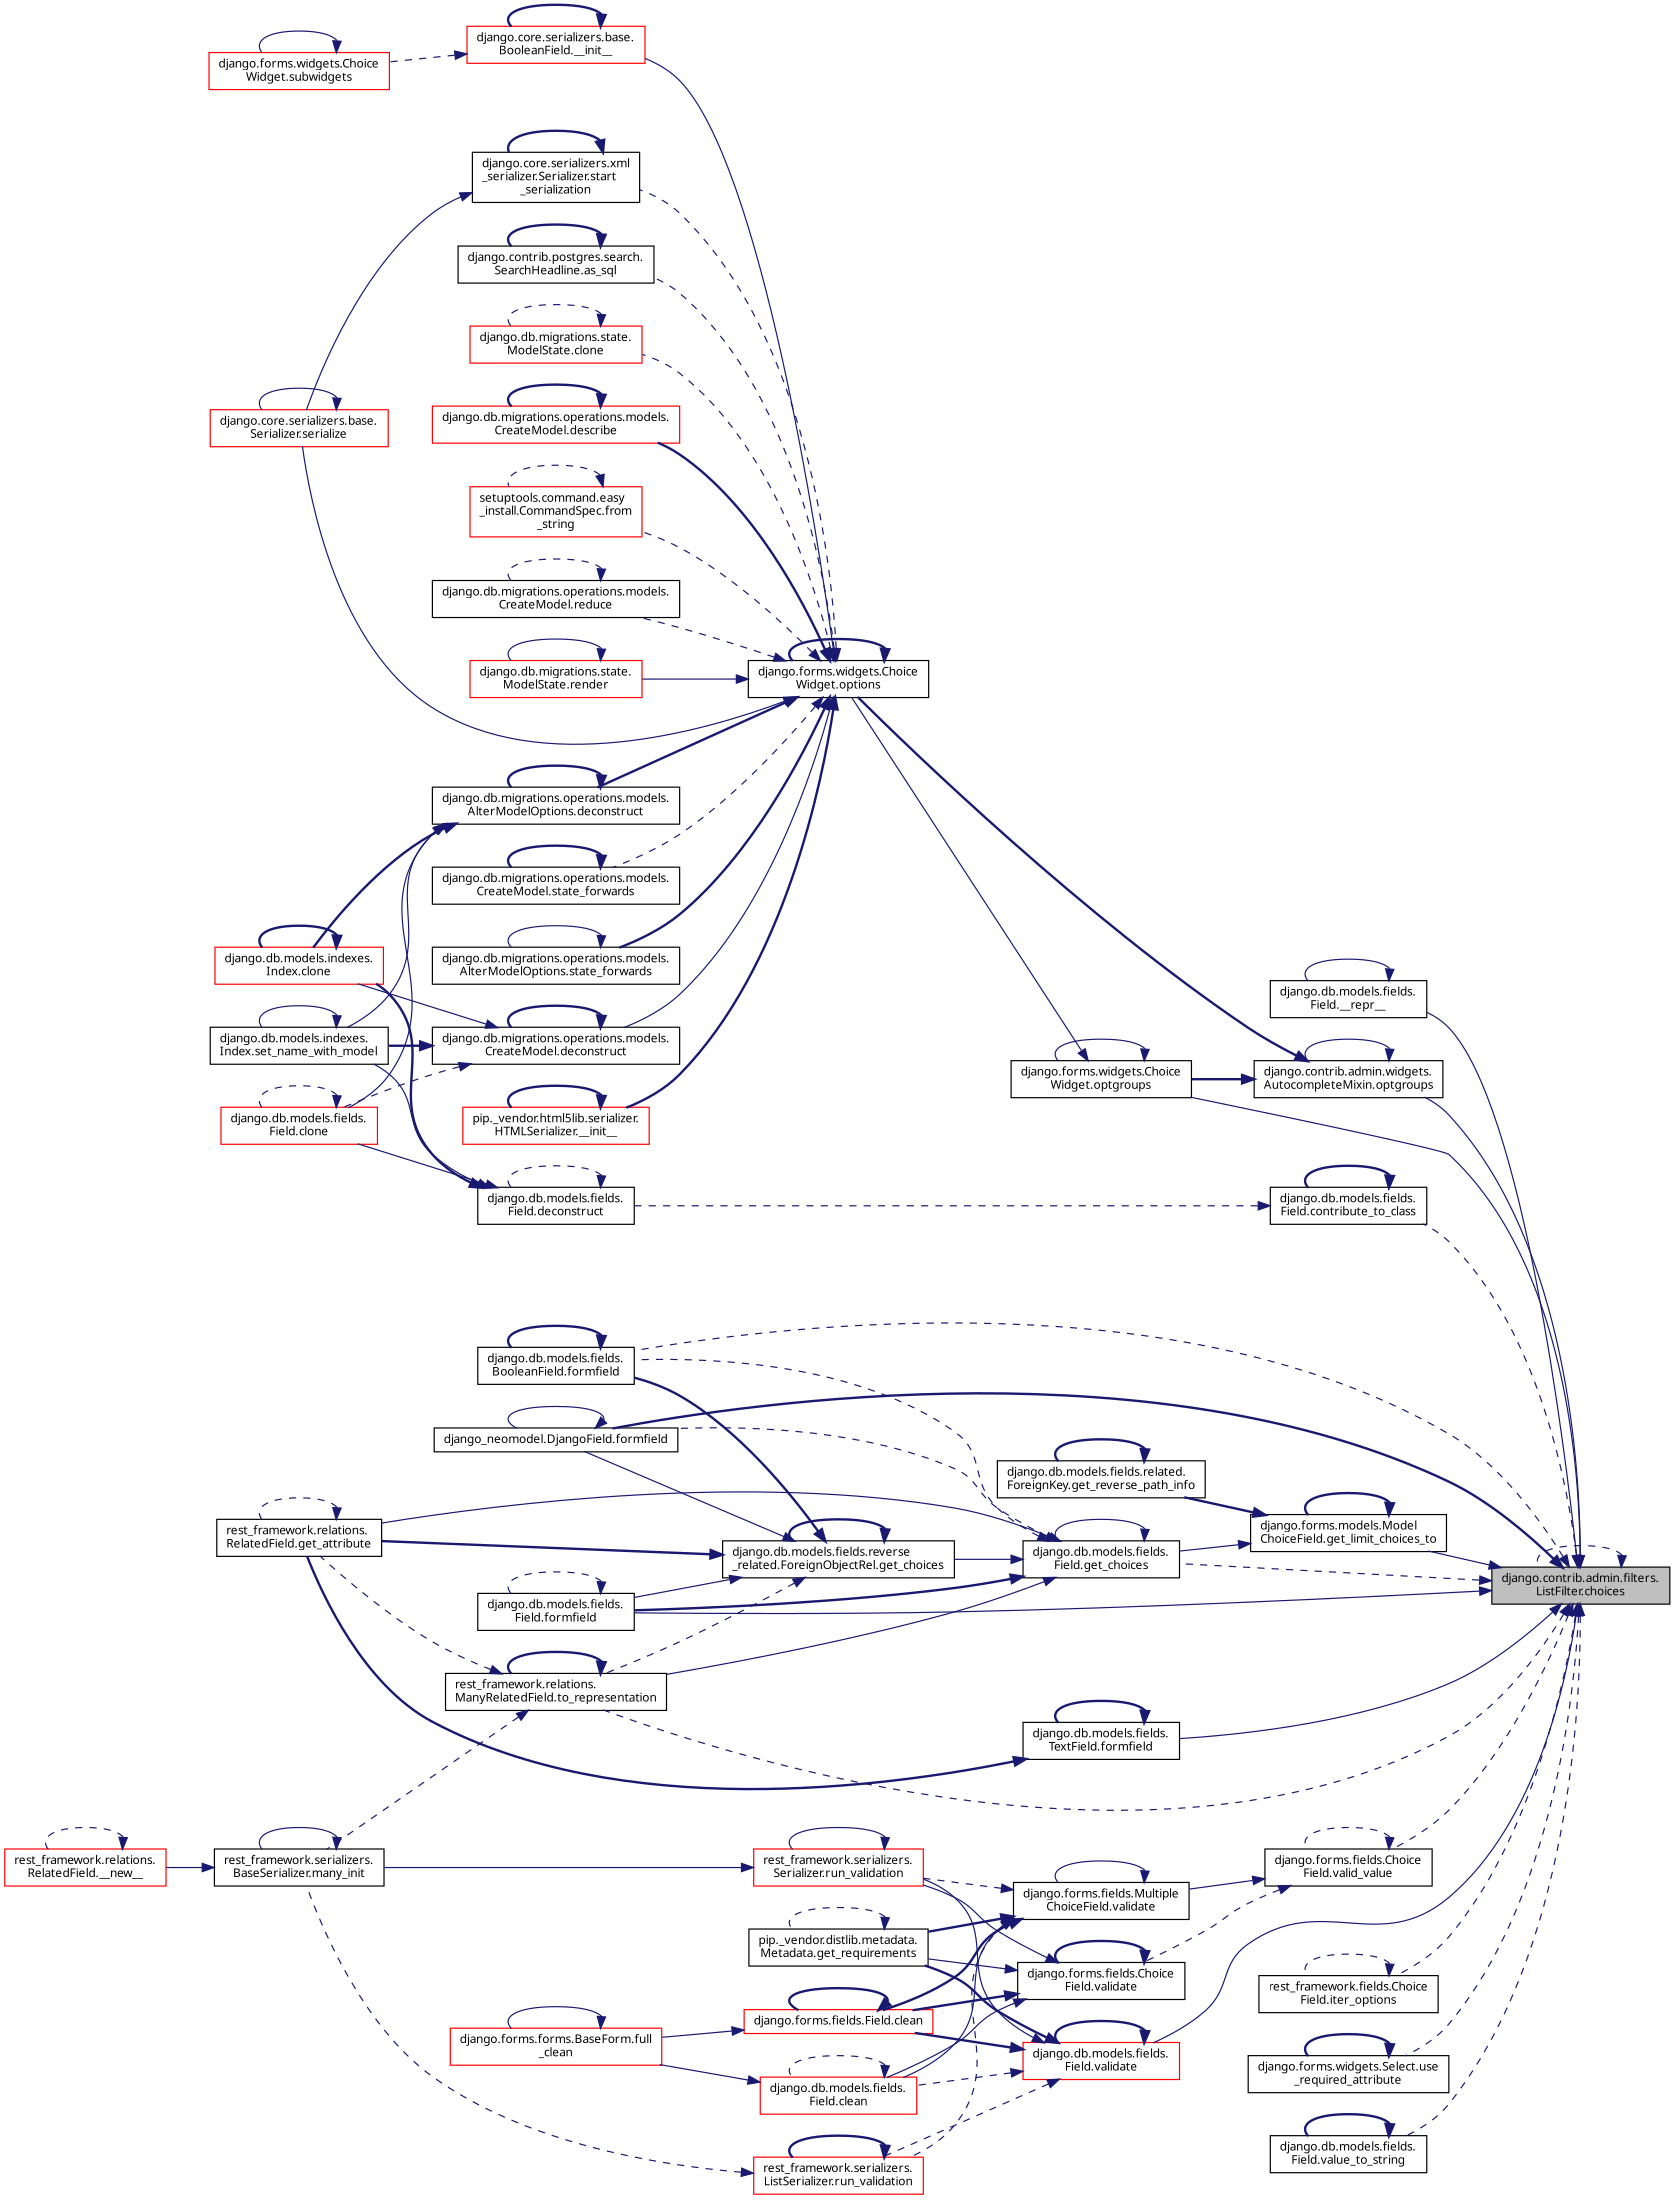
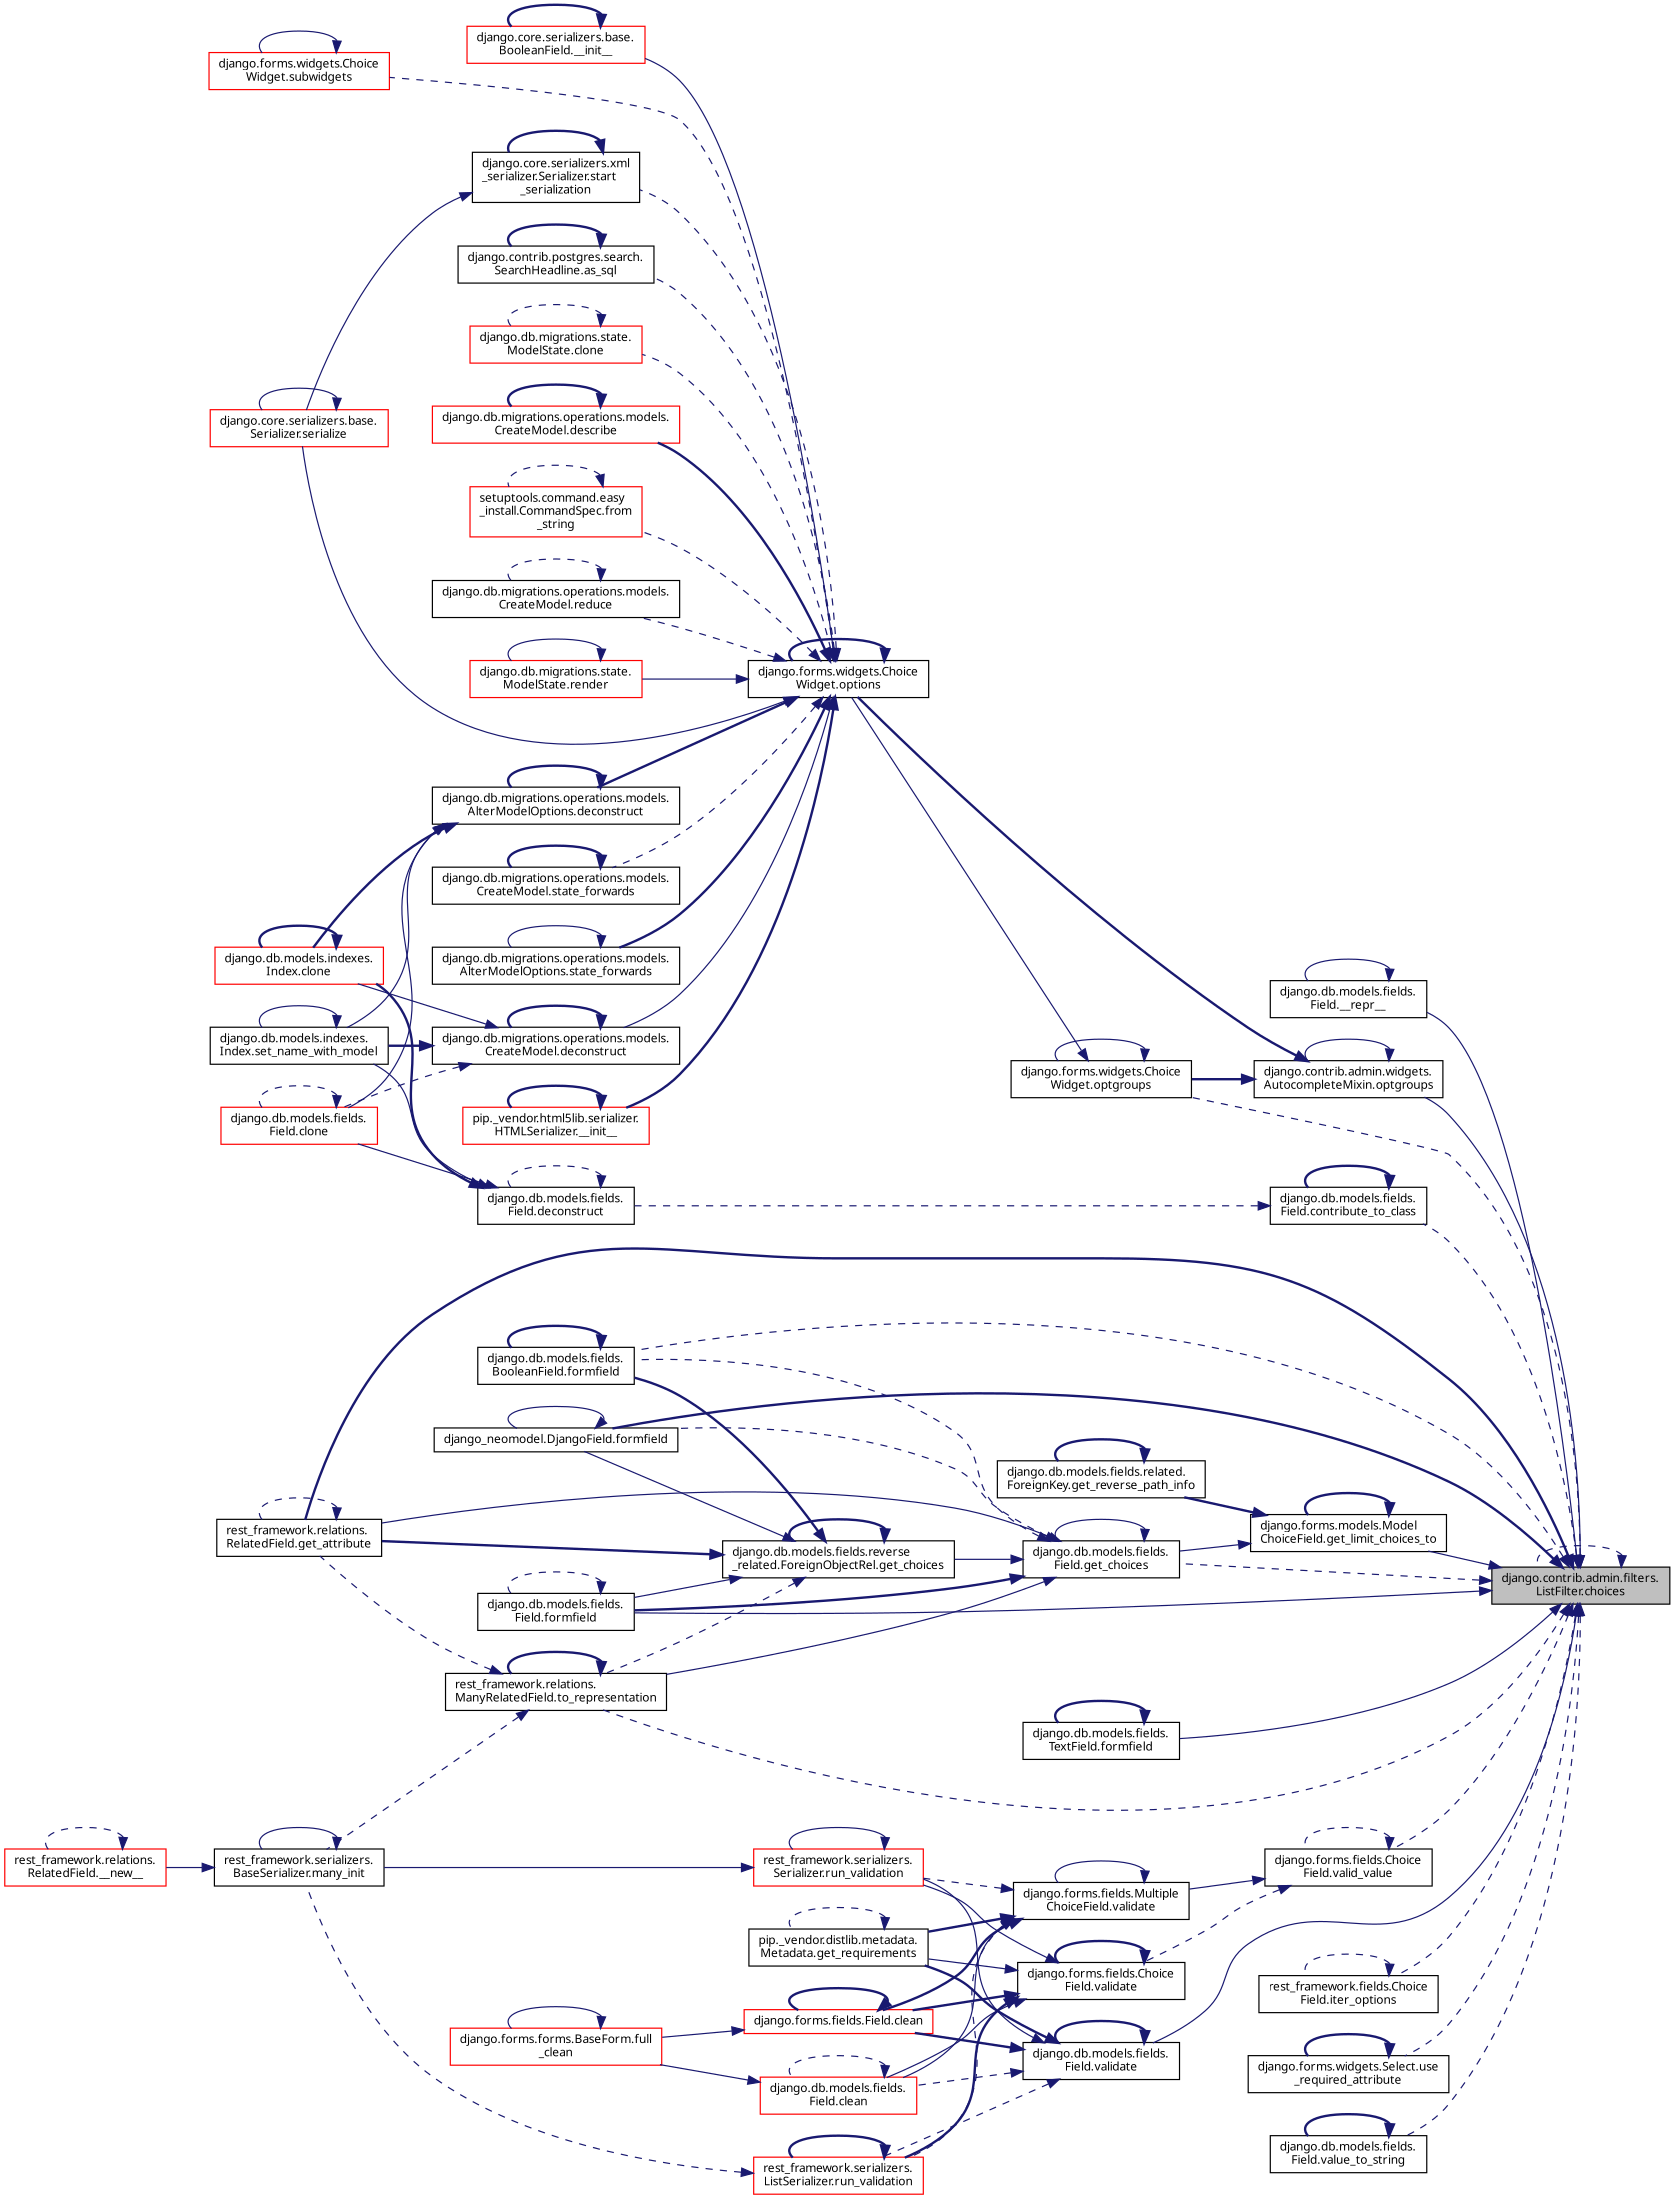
  digraph {
    fontname="Noto Sans"
    rankdir=RL
    node [color=black fillcolor=white fontname="Noto Sans" fontsize=10 shape=record style=filled]
    edge [color=midnightblue dir=back fontname="Noto Sans" fontsize=10 labelfontname=Helvetica labelfontsize=10 style=solid]
    n1 [fillcolor=grey75 fontcolor=black height=0.2 label="django.contrib.admin.filters.\lListFilter.choices" width=0.4]
    n2 [height=0.2 label="django.db.models.fields.\lField.__repr__" width=0.4]
    n3 [height=0.2 label="django.db.models.fields.\lField.contribute_to_class" width=0.4]
    n4 [height=0.2 label="django.db.models.fields.\lBooleanField.formfield" width=0.4]
    n5 [height=0.2 label="django.db.models.fields.\lTextField.formfield" width=0.4]
    n6 [height=0.2 label="django_neomodel.DjangoField.formfield" width=0.4]
    n7 [height=0.2 label="django.db.models.fields.\lField.formfield" width=0.4]
    n8 [height=0.2 label="rest_framework.relations.\lRelatedField.get_attribute" width=0.4]
    n9 [height=0.2 label="django.db.models.fields.\lField.get_choices" width=0.4]
    n10 [height=0.2 label="rest_framework.relations.\lManyRelatedField.to_representation" width=0.4]
    n11 [height=0.2 label="django.forms.models.Model\lChoiceField.get_limit_choices_to" width=0.4]
    n12 [height=0.2 label="rest_framework.fields.Choice\lField.iter_options" width=0.4]
    n13 [height=0.2 label="django.contrib.admin.widgets.\lAutocompleteMixin.optgroups" width=0.4]
    n14 [height=0.2 label="django.forms.widgets.Choice\lWidget.optgroups" width=0.4]
    n15 [height=0.2 label="django.forms.widgets.Select.use\l_required_attribute" width=0.4]
    n16 [height=0.2 label="django.forms.fields.Choice\lField.valid_value" width=0.4]
-   n17 [color=red height=0.2 label="django.db.models.fields.\lField.validate" width=0.4]
+   n17 [height=0.2 label="django.db.models.fields.\lField.validate" width=0.4]
    n18 [height=0.2 label="django.db.models.fields.\lField.value_to_string" width=0.4]
    n19 [height=0.2 label="django.db.models.fields.\lField.deconstruct" width=0.4]
    n20 [height=0.2 label="django.db.models.fields.reverse\l_related.ForeignObjectRel.get_choices" width=0.4]
    n21 [height=0.2 label="rest_framework.serializers.\lBaseSerializer.many_init" width=0.4]
    n22 [height=0.2 label="django.db.models.fields.related.\lForeignKey.get_reverse_path_info" width=0.4]
    n23 [height=0.2 label="django.forms.widgets.Choice\lWidget.options" width=0.4]
    n24 [height=0.2 label="django.forms.fields.Choice\lField.validate" width=0.4]
    n25 [height=0.2 label="django.forms.fields.Multiple\lChoiceField.validate" width=0.4]
    n26 [color=red height=0.2 label="django.forms.fields.Field.clean" width=0.4]
    n27 [color=red height=0.2 label="django.db.models.fields.\lField.clean" width=0.4]
    n28 [height=0.2 label="pip._vendor.distlib.metadata.\lMetadata.get_requirements" width=0.4]
    n29 [color=red height=0.2 label="rest_framework.serializers.\lSerializer.run_validation" width=0.4]
    n30 [color=red height=0.2 label="rest_framework.serializers.\lListSerializer.run_validation" width=0.4]
    n31 [color=red height=0.2 label="django.db.models.fields.\lField.clone" width=0.4]
    n32 [color=red height=0.2 label="django.db.models.indexes.\lIndex.clone" width=0.4]
    n33 [height=0.2 label="django.db.models.indexes.\lIndex.set_name_with_model" width=0.4]
    n34 [color=red height=0.2 label="rest_framework.relations.\lRelatedField.__new__" width=0.4]
    n35 [color=red height=0.2 label="pip._vendor.html5lib.serializer.\lHTMLSerializer.__init__" width=0.4]
    n36 [color=red height=0.2 label="django.core.serializers.base.\lBooleanField.__init__" width=0.4]
    n37 [height=0.2 label="django.contrib.postgres.search.\lSearchHeadline.as_sql" width=0.4]
    n38 [color=red height=0.2 label="django.db.migrations.state.\lModelState.clone" width=0.4]
    n39 [height=0.2 label="django.db.migrations.operations.models.\lCreateModel.deconstruct" width=0.4]
    n40 [height=0.2 label="django.db.migrations.operations.models.\lAlterModelOptions.deconstruct" width=0.4]
    n41 [color=red height=0.2 label="django.db.migrations.operations.models.\lCreateModel.describe" width=0.4]
    n42 [color=red height=0.2 label="setuptools.command.easy\l_install.CommandSpec.from\l_string" width=0.4]
    n43 [height=0.2 label="django.db.migrations.operations.models.\lCreateModel.reduce" width=0.4]
    n44 [color=red height=0.2 label="django.db.migrations.state.\lModelState.render" width=0.4]
    n45 [color=red height=0.2 label="django.core.serializers.base.\lSerializer.serialize" width=0.4]
    n46 [height=0.2 label="django.core.serializers.xml\l_serializer.Serializer.start\l_serialization" width=0.4]
    n47 [height=0.2 label="django.db.migrations.operations.models.\lCreateModel.state_forwards" width=0.4]
    n48 [height=0.2 label="django.db.migrations.operations.models.\lAlterModelOptions.state_forwards" width=0.4]
    n49 [color=red height=0.2 label="django.forms.widgets.Choice\lWidget.subwidgets" width=0.4]
    n50 [color=red height=0.2 label="django.forms.forms.BaseForm.full\l_clean" width=0.4]
    n1 -> n1 [style=dashed]
    n1 -> n2
    n1 -> n3 [style=dashed]
    n1 -> n4 [style=dashed]
    n1 -> n5
    n1 -> n6 [style=bold]
    n1 -> n7
-   n5 -> n8 [style=bold]
+   n1 -> n8 [style=bold]
    n1 -> n9 [style=dashed]
    n1 -> n10 [style=dashed]
    n1 -> n11
    n1 -> n12 [style=dashed]
    n1 -> n13
-   n1 -> n14
+   n1 -> n14 [style=dashed]
    n1 -> n15 [style=dashed]
    n1 -> n16 [style=dashed]
    n1 -> n17
    n1 -> n18 [style=dashed]
    n2 -> n2
    n3 -> n3 [style=bold]
    n3 -> n19 [style=dashed]
    n4 -> n4 [style=bold]
    n5 -> n5 [style=bold]
    n6 -> n6
    n7 -> n7 [style=dashed]
    n8 -> n8 [style=dashed]
    n9 -> n4 [style=dashed]
    n9 -> n6 [style=dashed]
    n9 -> n7 [style=bold]
    n9 -> n8
    n9 -> n9
    n9 -> n10
    n9 -> n20
    n10 -> n8 [style=dashed]
    n10 -> n10 [style=bold]
    n10 -> n21 [style=dashed]
    n11 -> n9
    n11 -> n11 [style=bold]
    n11 -> n22 [style=bold]
    n12 -> n12 [style=dashed]
    n13 -> n13
    n13 -> n14 [style=bold]
    n13 -> n23 [style=bold]
    n14 -> n14
    n14 -> n23
    n15 -> n15 [style=bold]
    n16 -> n16 [style=dashed]
    n16 -> n24 [style=dashed]
    n16 -> n25
    n17 -> n17 [style=bold]
    n17 -> n26 [style=bold]
    n17 -> n27 [style=dashed]
    n17 -> n28 [style=bold]
    n17 -> n29
    n17 -> n30 [style=dashed]
    n18 -> n18 [style=bold]
    n19 -> n19 [style=dashed]
    n19 -> n31
    n19 -> n32 [style=bold]
    n19 -> n33
    n20 -> n4 [style=bold]
    n20 -> n6
    n20 -> n7
    n20 -> n8 [style=bold]
    n20 -> n10 [style=dashed]
    n20 -> n20 [style=bold]
    n21 -> n21
    n21 -> n34
    n22 -> n22 [style=bold]
    n23 -> n23 [style=bold]
    n23 -> n35 [style=bold]
    n23 -> n36
    n23 -> n37 [style=dashed]
    n23 -> n38 [style=dashed]
    n23 -> n39
    n23 -> n40 [style=bold]
    n23 -> n41 [style=bold]
    n23 -> n42 [style=dashed]
    n23 -> n43 [style=dashed]
    n23 -> n44
    n23 -> n45
    n23 -> n46 [style=dashed]
    n23 -> n47 [style=dashed]
    n23 -> n48 [style=bold]
-   n36 -> n49 [style=dashed]
+   n23 -> n49 [style=dashed]
    n24 -> n24 [style=bold]
    n24 -> n26 [style=bold]
    n24 -> n27
    n24 -> n28
    n24 -> n29
+   n24 -> n30 [style=bold]
    n25 -> n25
    n25 -> n26 [style=bold]
    n25 -> n27
    n25 -> n28 [style=bold]
    n25 -> n29 [style=dashed]
    n25 -> n30 [style=dashed]
    n26 -> n26 [style=bold]
    n26 -> n50
    n27 -> n27 [style=dashed]
    n27 -> n50
    n28 -> n28 [style=dashed]
    n29 -> n21
    n29 -> n29
    n30 -> n21 [style=dashed]
    n30 -> n30 [style=bold]
    n31 -> n31 [style=dashed]
    n32 -> n32 [style=bold]
    n33 -> n33
    n34 -> n34 [style=dashed]
    n35 -> n35 [style=bold]
    n36 -> n36 [style=bold]
    n37 -> n37 [style=bold]
    n38 -> n38 [style=dashed]
    n39 -> n31 [style=dashed]
    n39 -> n32
    n39 -> n33 [style=bold]
    n39 -> n39 [style=bold]
    n40 -> n31
    n40 -> n32 [style=bold]
    n40 -> n33
    n40 -> n40 [style=bold]
    n41 -> n41 [style=bold]
    n42 -> n42 [style=dashed]
    n43 -> n43 [style=dashed]
    n44 -> n44
    n45 -> n45
    n46 -> n45
    n46 -> n46 [style=bold]
    n47 -> n47 [style=bold]
    n48 -> n48
    n49 -> n49
    n50 -> n50
  }
